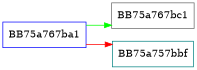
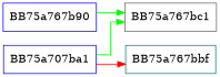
  digraph {
    rankdir=LR
    splines=ortho
    node [color=blue shape=box]
    edge [color=green]
    BB75a767bc1 [color=gray40]
-   BB75a767ba1
-   BB75a767bbf [color=teal label=BB75a757bbf]
+   BB75a767b90
+   BB75a767ba1 [label=BB75a707ba1]
+   BB75a767bbf [color=teal]
+   BB75a767b90 -> BB75a767bc1
    BB75a767ba1 -> BB75a767bc1
    BB75a767ba1 -> BB75a767bbf [color=red]
  }
